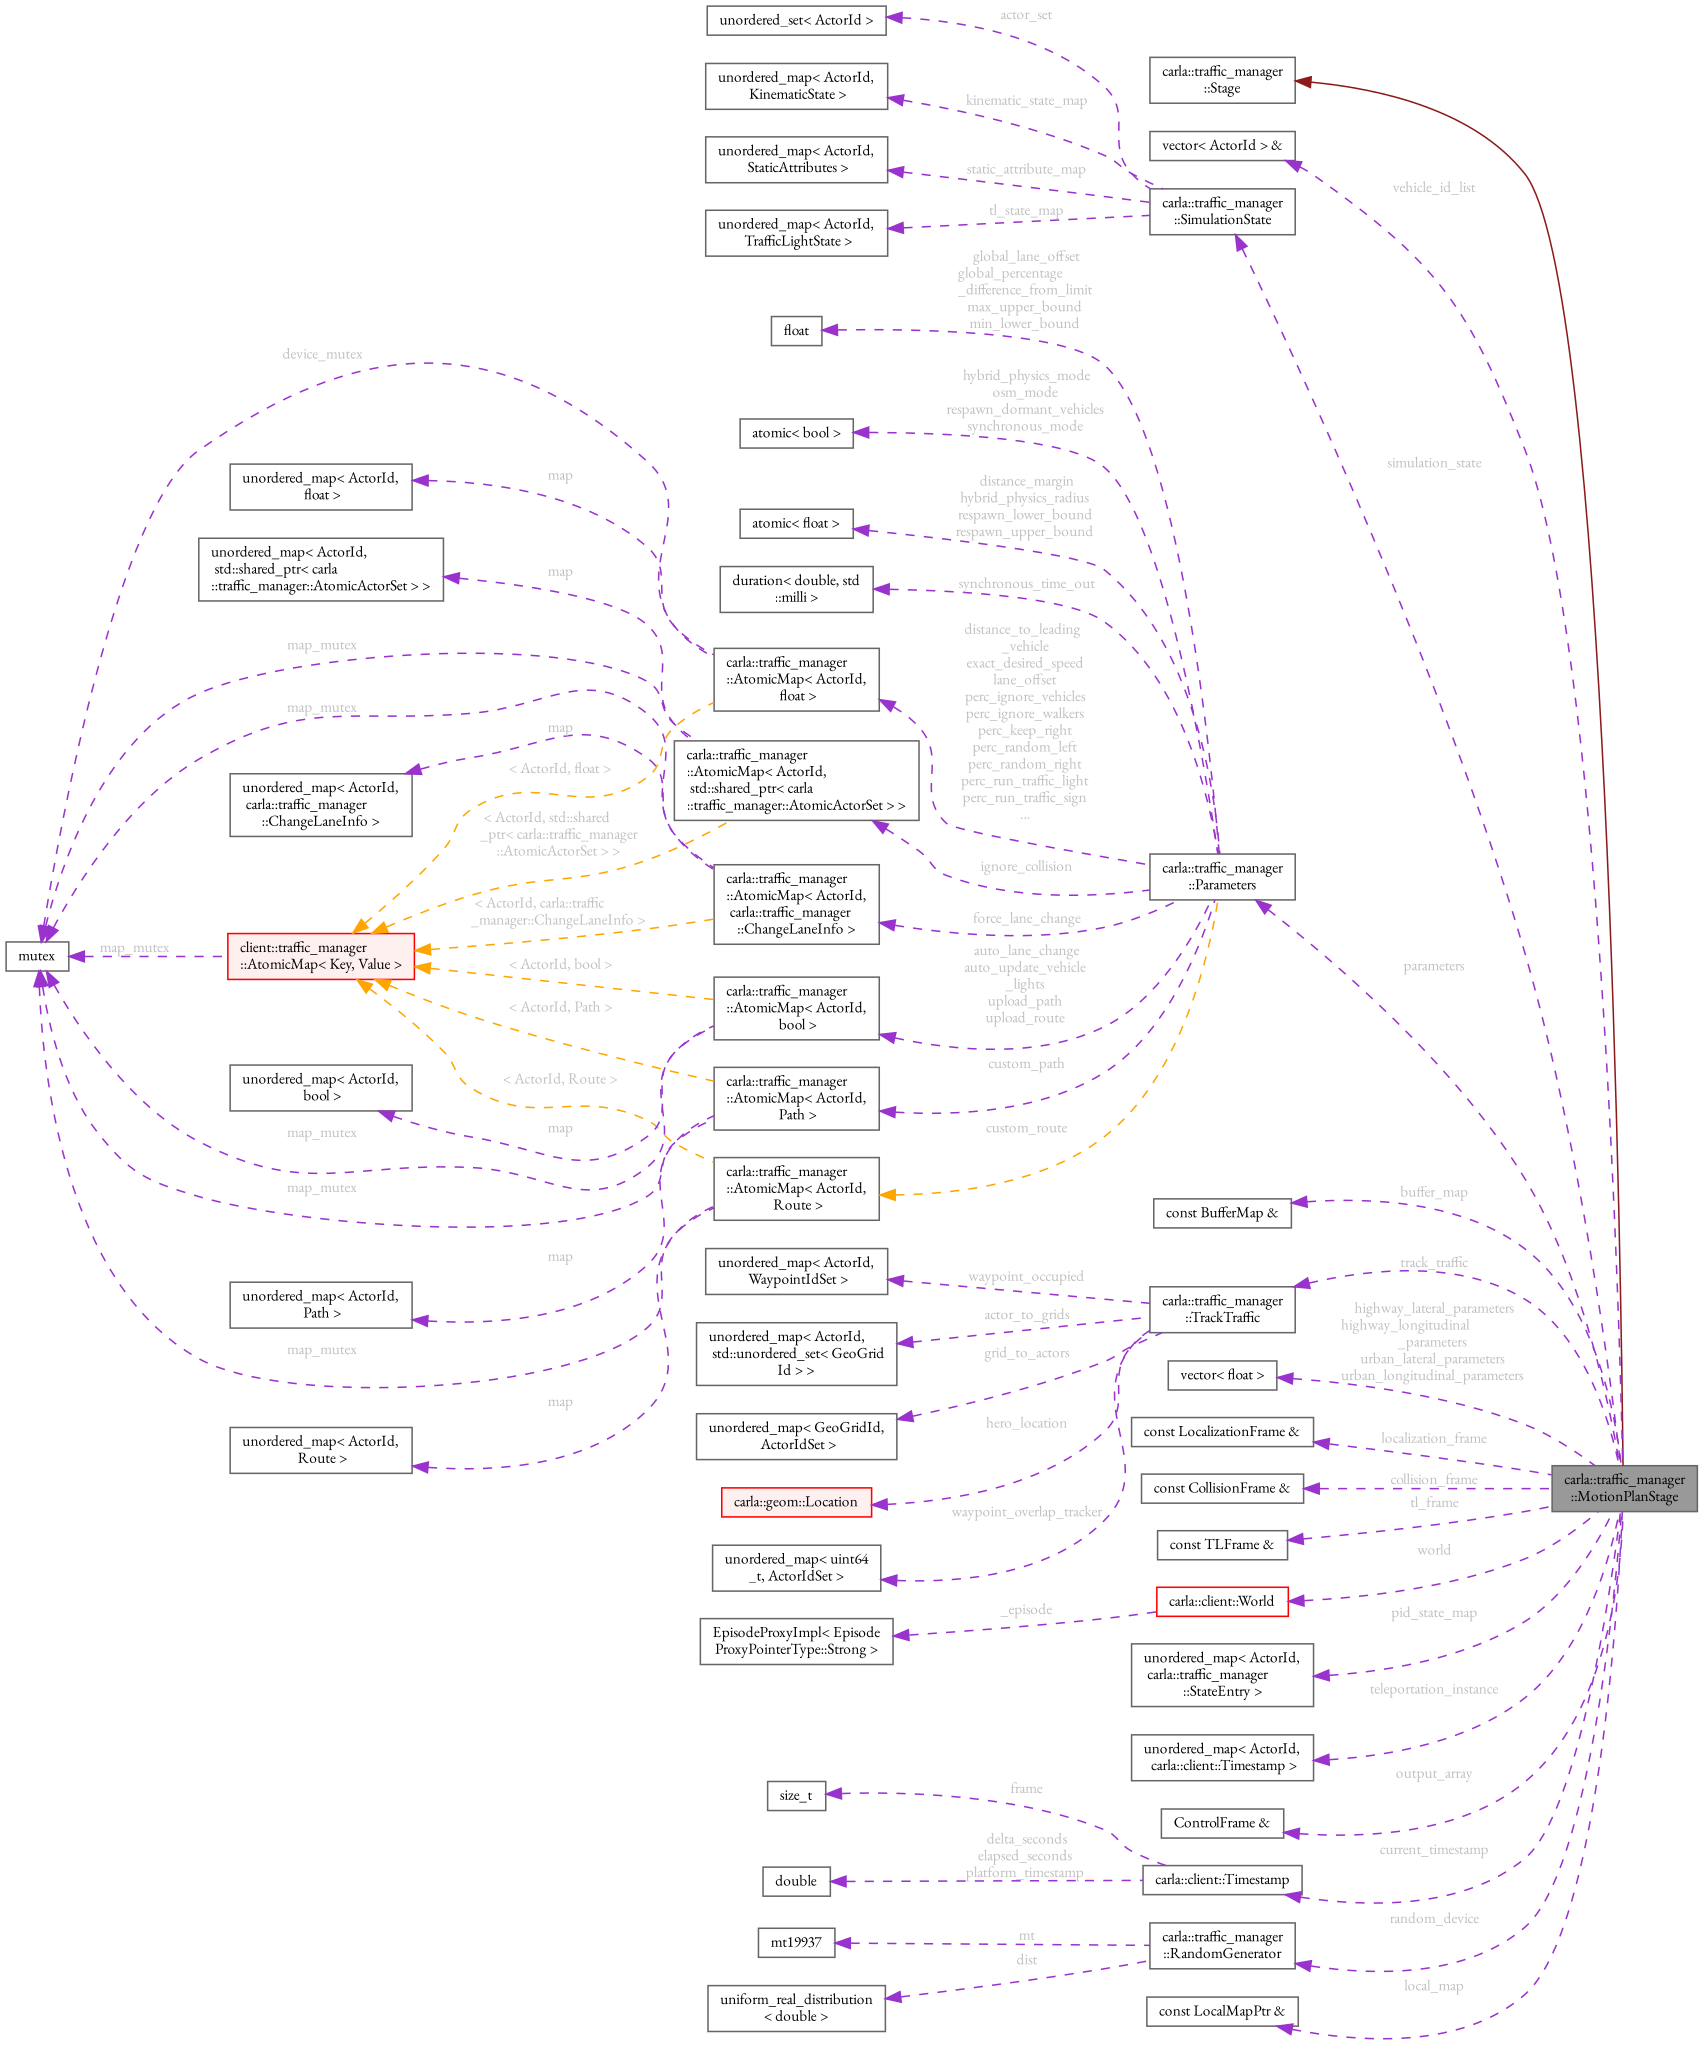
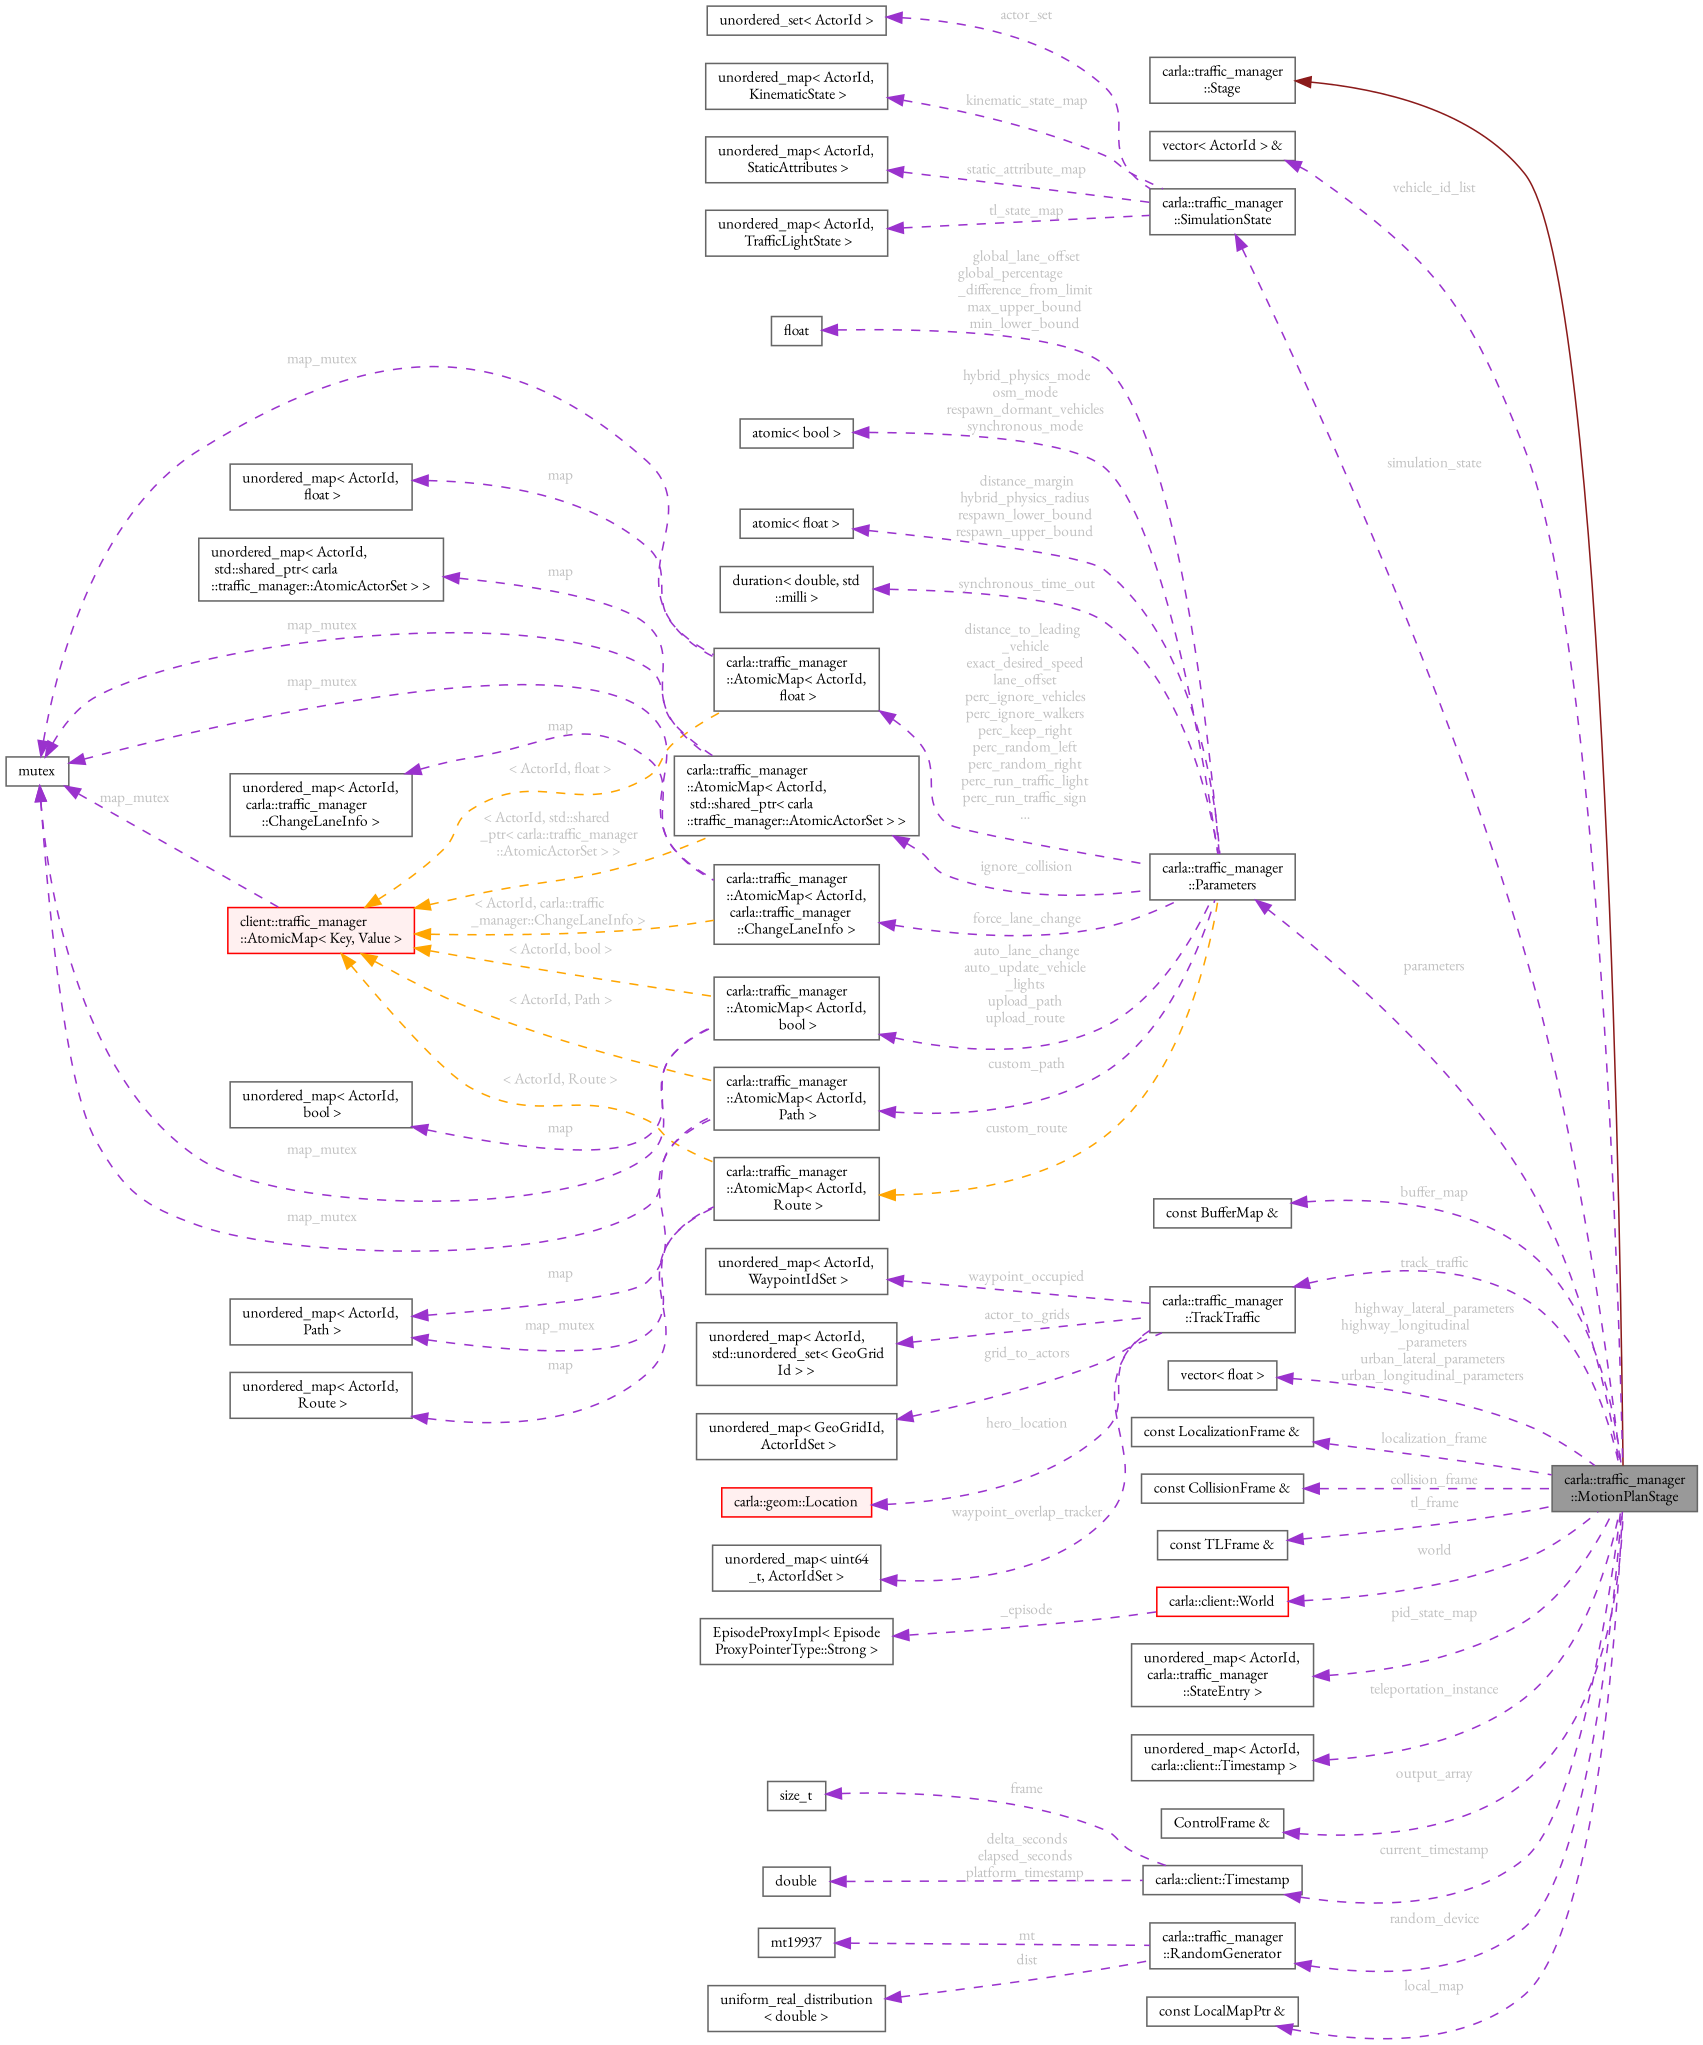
  digraph {
    fontname="EB Garamond"
    rankdir=LR
    node [color=gray40 fillcolor=white fontname="EB Garamond" fontsize=10 shape=box style=filled]
    edge [color=darkorchid3 dir=back fontname="EB Garamond" fontsize=10 labelfontname=Helvetica labelfontsize=10 style=dashed fontcolor=grey]
    n1 [fillcolor=grey60 fontcolor=black height=0.2 label="carla::traffic_manager\l::MotionPlanStage" width=0.4]
    n2 [height=0.2 label="carla::traffic_manager\l::Stage" width=0.4]
    n3 [height=0.2 label="vector\< ActorId \> &" width=0.4]
    n4 [height=0.2 label="carla::traffic_manager\l::SimulationState" width=0.4]
    n5 [height=0.2 label="unordered_set\< ActorId \>" width=0.4]
    n6 [height=0.2 label="unordered_map\< ActorId,\l KinematicState \>" width=0.4]
    n7 [height=0.2 label="unordered_map\< ActorId,\l StaticAttributes \>" width=0.4]
    n8 [height=0.2 label="unordered_map\< ActorId,\l TrafficLightState \>" width=0.4]
    n9 [height=0.2 label="carla::traffic_manager\l::Parameters" width=0.4]
    n10 [height=0.2 label="carla::traffic_manager\l::AtomicMap\< ActorId,\l float \>" width=0.4]
    n11 [height=0.2 label=mutex width=0.4]
    n12 [color=red fillcolor="#FFF0F0" height=0.2 label="client::traffic_manager\l::AtomicMap\< Key, Value \>" width=0.4]
    n13 [height=0.2 label="carla::traffic_manager\l::AtomicMap\< ActorId,\l std::shared_ptr\< carla\l::traffic_manager::AtomicActorSet \> \>" width=0.4]
    n14 [height=0.2 label="carla::traffic_manager\l::AtomicMap\< ActorId,\l carla::traffic_manager\l::ChangeLaneInfo \>" width=0.4]
    n15 [height=0.2 label="carla::traffic_manager\l::AtomicMap\< ActorId,\l bool \>" width=0.4]
    n16 [height=0.2 label="carla::traffic_manager\l::AtomicMap\< ActorId,\l Path \>" width=0.4]
    n17 [height=0.2 label="carla::traffic_manager\l::AtomicMap\< ActorId,\l Route \>" width=0.4]
    n18 [height=0.2 label="unordered_map\< ActorId,\l float \>" width=0.4]
    n19 [height=0.2 label=float width=0.4]
    n20 [height=0.2 label="unordered_map\< ActorId,\l std::shared_ptr\< carla\l::traffic_manager::AtomicActorSet \> \>" width=0.4]
    n21 [height=0.2 label="unordered_map\< ActorId,\l carla::traffic_manager\l::ChangeLaneInfo \>" width=0.4]
    n22 [height=0.2 label="unordered_map\< ActorId,\l bool \>" width=0.4]
    n23 [height=0.2 label="atomic\< bool \>" width=0.4]
    n24 [height=0.2 label="atomic\< float \>" width=0.4]
    n25 [height=0.2 label="unordered_map\< ActorId,\l Path \>" width=0.4]
    n26 [height=0.2 label="unordered_map\< ActorId,\l Route \>" width=0.4]
    n27 [height=0.2 label="duration\< double, std\l::milli \>" width=0.4]
    n28 [height=0.2 label="const BufferMap &" width=0.4]
    n29 [height=0.2 label="carla::traffic_manager\l::TrackTraffic" width=0.4]
    n30 [height=0.2 label="unordered_map\< uint64\l_t, ActorIdSet \>" width=0.4]
    n31 [height=0.2 label="unordered_map\< ActorId,\l WaypointIdSet \>" width=0.4]
    n32 [height=0.2 label="unordered_map\< ActorId,\l std::unordered_set\< GeoGrid\lId \> \>" width=0.4]
    n33 [height=0.2 label="unordered_map\< GeoGridId,\l ActorIdSet \>" width=0.4]
    n34 [color=red fillcolor="#FFF0F0" height=0.2 label="carla::geom::Location" width=0.4]
    n35 [height=0.2 label="vector\< float \>" width=0.4]
    n36 [height=0.2 label="const LocalizationFrame &" width=0.4]
    n37 [height=0.2 label="const CollisionFrame &" width=0.4]
    n38 [height=0.2 label="const TLFrame &" width=0.4]
    n39 [color=red height=0.2 label="carla::client::World" width=0.4]
    n40 [height=0.2 label="EpisodeProxyImpl\< Episode\lProxyPointerType::Strong \>" width=0.4]
    n41 [height=0.2 label="unordered_map\< ActorId,\l carla::traffic_manager\l::StateEntry \>" width=0.4]
    n42 [height=0.2 label="unordered_map\< ActorId,\l carla::client::Timestamp \>" width=0.4]
    n43 [height=0.2 label="ControlFrame &" width=0.4]
    n44 [height=0.2 label="carla::client::Timestamp" width=0.4]
    n45 [height=0.2 label=size_t width=0.4]
    n46 [height=0.2 label=double width=0.4]
    n47 [height=0.2 label="carla::traffic_manager\l::RandomGenerator" width=0.4]
    n48 [height=0.2 label=mt19937 width=0.4]
    n49 [height=0.2 label="uniform_real_distribution\l\< double \>" width=0.4]
    n50 [height=0.2 label="const LocalMapPtr &" width=0.4]
    n2 -> n1 [color=firebrick4 style=solid fontcolor=""]
    n3 -> n1 [label=" vehicle_id_list"]
    n4 -> n1 [label=" simulation_state"]
    n5 -> n4 [label=" actor_set"]
    n6 -> n4 [label=" kinematic_state_map"]
    n7 -> n4 [label=" static_attribute_map"]
    n8 -> n4 [label=" tl_state_map"]
    n9 -> n1 [label=" parameters"]
    n10 -> n9 [label=" distance_to_leading\l_vehicle\nexact_desired_speed\nlane_offset\nperc_ignore_vehicles\nperc_ignore_walkers\nperc_keep_right\nperc_random_left\nperc_random_right\nperc_run_traffic_light\nperc_run_traffic_sign\n..."]
-   n11 -> n10 [label=" device_mutex"]
+   n11 -> n10 [label=" map_mutex"]
    n11 -> n12 [label=" map_mutex"]
    n11 -> n13 [label=" map_mutex"]
    n11 -> n14 [label=" map_mutex"]
    n11 -> n15 [label=" map_mutex"]
    n11 -> n16 [label=" map_mutex"]
-   n11 -> n17 [label=" map_mutex"]
+   n25 -> n17 [label=" map_mutex"]
    n12 -> n10 [color=orange label=" \< ActorId, float \>"]
    n12 -> n13 [color=orange label=" \< ActorId, std::shared\l_ptr\< carla::traffic_manager\l::AtomicActorSet \> \>"]
    n12 -> n14 [color=orange label=" \< ActorId, carla::traffic\l_manager::ChangeLaneInfo \>"]
    n12 -> n15 [color=orange label=" \< ActorId, bool \>"]
    n12 -> n16 [color=orange label=" \< ActorId, Path \>"]
    n12 -> n17 [color=orange label=" \< ActorId, Route \>"]
    n13 -> n9 [label=" ignore_collision"]
    n14 -> n9 [label=" force_lane_change"]
    n15 -> n9 [label=" auto_lane_change\nauto_update_vehicle\l_lights\nupload_path\nupload_route"]
    n16 -> n9 [label=" custom_path"]
    n17 -> n9 [color=orange label=" custom_route"]
    n18 -> n10 [label=" map"]
    n19 -> n9 [label=" global_lane_offset\nglobal_percentage\l_difference_from_limit\nmax_upper_bound\nmin_lower_bound"]
    n20 -> n13 [label=" map"]
    n21 -> n14 [label=" map"]
    n22 -> n15 [label=" map"]
    n23 -> n9 [label=" hybrid_physics_mode\nosm_mode\nrespawn_dormant_vehicles\nsynchronous_mode"]
    n24 -> n9 [label=" distance_margin\nhybrid_physics_radius\nrespawn_lower_bound\nrespawn_upper_bound"]
    n25 -> n16 [label=" map"]
    n26 -> n17 [label=" map"]
    n27 -> n9 [label=" synchronous_time_out"]
    n28 -> n1 [label=" buffer_map"]
    n29 -> n1 [label=" track_traffic"]
    n30 -> n29 [label=" waypoint_overlap_tracker"]
    n31 -> n29 [label=" waypoint_occupied"]
    n32 -> n29 [label=" actor_to_grids"]
    n33 -> n29 [label=" grid_to_actors"]
    n34 -> n29 [label=" hero_location"]
    n35 -> n1 [label=" highway_lateral_parameters\nhighway_longitudinal\l_parameters\nurban_lateral_parameters\nurban_longitudinal_parameters"]
    n36 -> n1 [label=" localization_frame"]
    n37 -> n1 [label=" collision_frame"]
    n38 -> n1 [label=" tl_frame"]
    n39 -> n1 [label=" world"]
    n40 -> n39 [label=" _episode"]
    n41 -> n1 [label=" pid_state_map"]
    n42 -> n1 [label=" teleportation_instance"]
    n43 -> n1 [label=" output_array"]
    n44 -> n1 [label=" current_timestamp"]
    n45 -> n44 [label=" frame"]
    n46 -> n44 [label=" delta_seconds\nelapsed_seconds\nplatform_timestamp"]
    n47 -> n1 [label=" random_device"]
    n48 -> n47 [label=" mt"]
    n49 -> n47 [label=" dist"]
    n50 -> n1 [label=" local_map"]
  }
